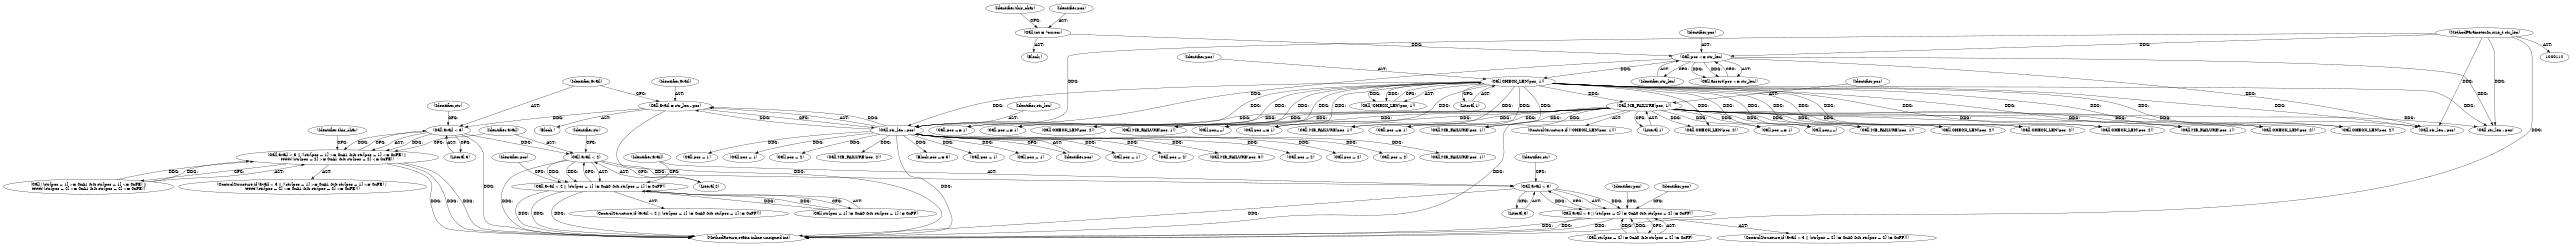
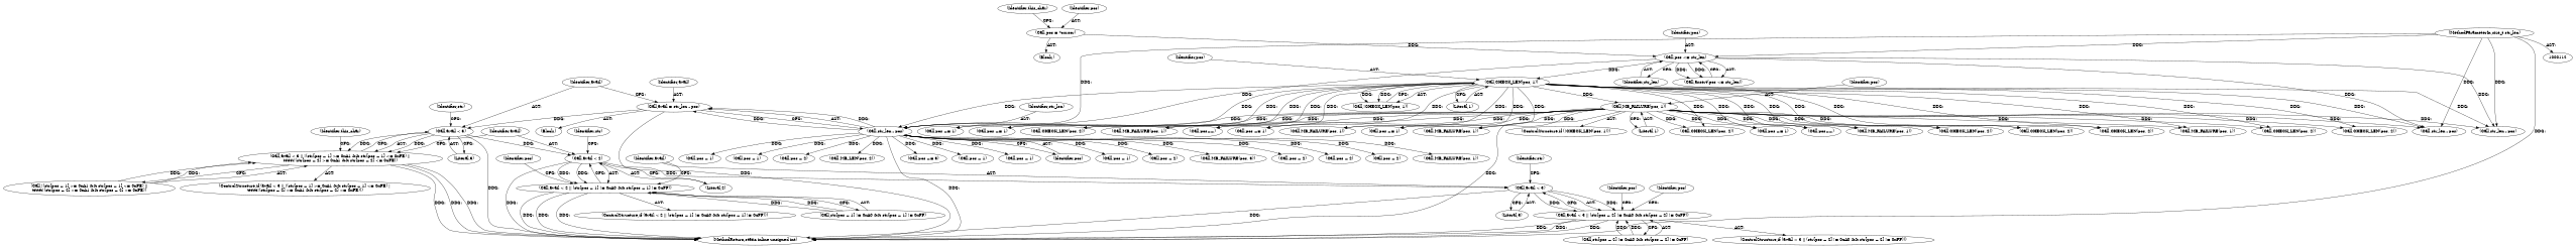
  digraph {
    n1 [label="(Call,avail = str_len - pos)"]
    n2 [label="(Call,str_len - pos)"]
    n3 [label="(Call,avail < 3)"]
    n4 [label="(Block,)"]
    n5 [label="(MethodReturn,static inline unsigned int)"]
    n6 [label="(Call,pos + 1)"]
    n7 [label="(Identifier,pos)"]
    n8 [label="(Call,pos + 1)"]
    n9 [label="(Call,pos + 2)"]
    n10 [label="(Call,MB_FAILURE(pos, 3))"]
    n11 [label="(Call,pos + 2)"]
    n12 [label="(Call,pos + 2)"]
    n13 [label="(Call,pos + 2)"]
    n14 [label="(Call,MB_FAILURE(pos, 1))"]
    n15 [label="(Call,pos + 1)"]
    n16 [label="(Call,pos + 1)"]
    n17 [label="(Call,pos + 2)"]
-   n18 [label="(Call,MB_FAILURE(pos, 2))"]
-   n19 [label="(Block,pos += 3)"]
+   n18 [label="(Call,MB_LEN(pos, 2))"]
+   n19 [label="(Call,pos += 3)"]
    n20 [label="(Call,pos + 1)"]
    n21 [label="(Call,avail < 3 || !(str[pos + 1] >= 0xA1 && str[pos + 1] <= 0xFE) ||\n\t\t\t\t\t\t!(str[pos + 2] >= 0xA1 && str[pos + 2] <= 0xFE))"]
    n22 [label="(Call,avail < 2)"]
    n23 [label="(Literal,3)"]
    n24 [label="(Call,pos <= str_len)"]
    n25 [label="(Call,CHECK_LEN(pos, 1))"]
    n26 [label="(Call,str_len - pos)"]
    n27 [label="(Call,assert(pos <= str_len))"]
    n28 [label="(Identifier,str_len)"]
    n29 [label="(Call,str_len - pos)"]
    n30 [label="(Call,MB_FAILURE(pos, 1))"]
    n31 [label="(Call,pos += 1)"]
    n32 [label="(Call,MB_FAILURE(pos, 1))"]
    n33 [label="(Call,CHECK_LEN(pos, 2))"]
    n34 [label="(Call,CHECK_LEN(pos, 2))"]
    n35 [label="(Call,MB_FAILURE(pos, 1))"]
    n36 [label="(Call,CHECK_LEN(pos, 2))"]
    n37 [label="(Call,CHECK_LEN(pos, 2))"]
    n38 [label="(Call,pos++)"]
    n39 [label="(Call,CHECK_LEN(pos, 2))"]
    n40 [label="(Call,CHECK_LEN(pos, 2))"]
    n41 [label="(Call,pos += 1)"]
    n42 [label="(Call,pos += 1)"]
    n43 [label="(Call,CHECK_LEN(pos, 2))"]
    n44 [label="(Call,MB_FAILURE(pos, 1))"]
    n45 [label="(Call,pos++)"]
    n46 [label="(Call,pos += 1)"]
    n47 [label="(Call,MB_FAILURE(pos, 1))"]
    n48 [label="(Call,pos += 1)"]
    n49 [label="(Call,MB_FAILURE(pos, 1))"]
    n50 [label="(Call,!CHECK_LEN(pos, 1))"]
    n51 [label="(Literal,1)"]
-   n52 [label="(Call,int = *cursor)"]
+   n52 [label="(Call,pos = *cursor)"]
    n53 [label="(Block,)"]
    n54 [label="(MethodParameterIn,size_t str_len)"]
    1000112
    n56 [label="(ControlStructure,if (!CHECK_LEN(pos, 1)))"]
    n57 [label="(Literal,1)"]
    n58 [label="(ControlStructure,if (avail < 3 || !(str[pos + 1] >= 0xA1 && str[pos + 1] <= 0xFE) ||\n\t\t\t\t\t\t!(str[pos + 2] >= 0xA1 && str[pos + 2] <= 0xFE)))"]
    n59 [label="(Call,!(str[pos + 1] >= 0xA1 && str[pos + 1] <= 0xFE) ||\n\t\t\t\t\t\t!(str[pos + 2] >= 0xA1 && str[pos + 2] <= 0xFE))"]
    n60 [label="(Call,avail < 2 || (str[pos + 1] != 0xA0 && str[pos + 1] != 0xFF))"]
    n61 [label="(Call,avail < 3)"]
    n62 [label="(Literal,2)"]
    n63 [label="(ControlStructure,if (avail < 2 || (str[pos + 1] != 0xA0 && str[pos + 1] != 0xFF)))"]
    n64 [label="(Call,str[pos + 1] != 0xA0 && str[pos + 1] != 0xFF)"]
    n65 [label="(Call,avail < 3 || (str[pos + 2] != 0xA0 && str[pos + 2] != 0xFF))"]
    n66 [label="(Literal,3)"]
    n67 [label="(ControlStructure,if (avail < 3 || (str[pos + 2] != 0xA0 && str[pos + 2] != 0xFF)))"]
    n68 [label="(Call,str[pos + 2] != 0xA0 && str[pos + 2] != 0xFF)"]
    n69 [label="(Identifier,str_len)"]
    n70 [label="(Identifier,pos)"]
    n71 [label="(Identifier,pos)"]
    n72 [label="(Identifier,pos)"]
    n73 [label="(Identifier,pos)"]
    n74 [label="(Identifier,avail)"]
    n75 [label="(Identifier,avail)"]
    n76 [label="(Identifier,this_char)"]
    n77 [label="(Identifier,str)"]
    n78 [label="(Identifier,pos)"]
    n79 [label="(Identifier,str)"]
    n80 [label="(Identifier,avail)"]
    n81 [label="(Identifier,avail)"]
    n82 [label="(Identifier,pos)"]
    n83 [label="(Identifier,this_char)"]
    n84 [label="(Identifier,str)"]
    n85 [label="(Identifier,pos)"]
    n1 -> n2 [label="CFG: "]
    n1 -> n3 [label="DDG: "]
    n1 -> n4 [label="AST: "]
    n1 -> n5 [label="DDG: "]
    n2 -> n1 [label="AST: "]
    n2 -> n1 [label="DDG: "]
    n2 -> n1 [label="DDG: "]
    n2 -> n5 [label="DDG: "]
    n2 -> n6 [label="DDG: "]
    n2 -> n7 [label="CFG: "]
    n2 -> n8 [label="DDG: "]
    n2 -> n9 [label="DDG: "]
    n2 -> n10 [label="DDG: "]
    n2 -> n11 [label="DDG: "]
    n2 -> n12 [label="DDG: "]
    n2 -> n13 [label="DDG: "]
    n2 -> n14 [label="DDG: "]
    n2 -> n15 [label="DDG: "]
    n2 -> n16 [label="DDG: "]
    n2 -> n17 [label="DDG: "]
    n2 -> n18 [label="DDG: "]
    n2 -> n19 [label="DDG: "]
    n2 -> n20 [label="DDG: "]
    n3 -> n5 [label="DDG: "]
    n3 -> n21 [label="AST: "]
    n3 -> n21 [label="DDG: "]
    n3 -> n21 [label="DDG: "]
    n3 -> n22 [label="DDG: "]
    n3 -> n23 [label="CFG: "]
    n7 -> n2 [label="AST: "]
    n21 -> n3 [label="CFG: "]
    n21 -> n5 [label="DDG: "]
    n21 -> n5 [label="DDG: "]
    n21 -> n5 [label="DDG: "]
    n21 -> n58 [label="AST: "]
    n21 -> n59 [label="CFG: "]
    n22 -> n5 [label="DDG: "]
    n22 -> n60 [label="AST: "]
    n22 -> n60 [label="DDG: "]
    n22 -> n60 [label="DDG: "]
    n22 -> n61 [label="DDG: "]
    n22 -> n62 [label="CFG: "]
    n23 -> n3 [label="AST: "]
    n24 -> n2 [label="DDG: "]
    n24 -> n25 [label="DDG: "]
    n24 -> n26 [label="DDG: "]
    n24 -> n27 [label="AST: "]
    n24 -> n27 [label="DDG: "]
    n24 -> n27 [label="DDG: "]
    n24 -> n28 [label="CFG: "]
    n24 -> n29 [label="DDG: "]
    n25 -> n2 [label="DDG: "]
    n25 -> n26 [label="DDG: "]
    n25 -> n29 [label="DDG: "]
    n25 -> n30 [label="DDG: "]
    n25 -> n31 [label="DDG: "]
    n25 -> n32 [label="DDG: "]
    n25 -> n33 [label="DDG: "]
    n25 -> n34 [label="DDG: "]
    n25 -> n35 [label="DDG: "]
    n25 -> n36 [label="DDG: "]
    n25 -> n37 [label="DDG: "]
    n25 -> n38 [label="DDG: "]
    n25 -> n39 [label="DDG: "]
    n25 -> n40 [label="DDG: "]
    n25 -> n41 [label="DDG: "]
    n25 -> n42 [label="DDG: "]
    n25 -> n43 [label="DDG: "]
    n25 -> n44 [label="DDG: "]
    n25 -> n45 [label="DDG: "]
    n25 -> n46 [label="DDG: "]
    n25 -> n47 [label="DDG: "]
    n25 -> n48 [label="DDG: "]
    n25 -> n49 [label="DDG: "]
    n25 -> n50 [label="AST: "]
    n25 -> n50 [label="DDG: "]
    n25 -> n50 [label="DDG: "]
    n25 -> n51 [label="CFG: "]
    n27 -> n24 [label="CFG: "]
    n28 -> n24 [label="AST: "]
    n30 -> n2 [label="DDG: "]
    n30 -> n5 [label="DDG: "]
    n30 -> n26 [label="DDG: "]
    n30 -> n29 [label="DDG: "]
    n30 -> n31 [label="DDG: "]
    n30 -> n32 [label="DDG: "]
    n30 -> n33 [label="DDG: "]
    n30 -> n34 [label="DDG: "]
    n30 -> n35 [label="DDG: "]
    n30 -> n36 [label="DDG: "]
    n30 -> n37 [label="DDG: "]
    n30 -> n38 [label="DDG: "]
    n30 -> n39 [label="DDG: "]
    n30 -> n40 [label="DDG: "]
    n30 -> n41 [label="DDG: "]
    n30 -> n42 [label="DDG: "]
    n30 -> n43 [label="DDG: "]
    n30 -> n44 [label="DDG: "]
    n30 -> n45 [label="DDG: "]
    n30 -> n46 [label="DDG: "]
    n30 -> n47 [label="DDG: "]
    n30 -> n48 [label="DDG: "]
    n30 -> n49 [label="DDG: "]
    n30 -> n56 [label="AST: "]
    n30 -> n57 [label="CFG: "]
    n50 -> n25 [label="CFG: "]
    n51 -> n25 [label="AST: "]
    n52 -> n24 [label="DDG: "]
    n52 -> n53 [label="AST: "]
    n54 -> n2 [label="DDG: "]
    n54 -> n5 [label="DDG: "]
    n54 -> n24 [label="DDG: "]
    n54 -> n26 [label="DDG: "]
    n54 -> n29 [label="DDG: "]
    n54 -> 1000112 [label="AST: "]
    n57 -> n30 [label="AST: "]
    n59 -> n21 [label="AST: "]
    n59 -> n21 [label="DDG: "]
    n59 -> n21 [label="DDG: "]
    n60 -> n5 [label="DDG: "]
    n60 -> n5 [label="DDG: "]
    n60 -> n5 [label="DDG: "]
    n60 -> n22 [label="CFG: "]
    n60 -> n63 [label="AST: "]
    n60 -> n64 [label="CFG: "]
    n61 -> n5 [label="DDG: "]
    n61 -> n65 [label="AST: "]
    n61 -> n65 [label="DDG: "]
    n61 -> n65 [label="DDG: "]
    n61 -> n66 [label="CFG: "]
    n62 -> n22 [label="AST: "]
    n64 -> n60 [label="AST: "]
    n64 -> n60 [label="DDG: "]
    n64 -> n60 [label="DDG: "]
    n65 -> n5 [label="DDG: "]
    n65 -> n5 [label="DDG: "]
    n65 -> n5 [label="DDG: "]
    n65 -> n61 [label="CFG: "]
    n65 -> n67 [label="AST: "]
    n65 -> n68 [label="CFG: "]
    n66 -> n61 [label="AST: "]
    n68 -> n65 [label="AST: "]
    n68 -> n65 [label="DDG: "]
    n68 -> n65 [label="DDG: "]
    n69 -> n2 [label="AST: "]
    n70 -> n24 [label="AST: "]
    n71 -> n65 [label="CFG: "]
    n72 -> n25 [label="AST: "]
    n73 -> n65 [label="CFG: "]
    n74 -> n1 [label="CFG: "]
    n74 -> n3 [label="AST: "]
    n75 -> n21 [label="CFG: "]
    n75 -> n22 [label="AST: "]
    n76 -> n52 [label="CFG: "]
    n77 -> n61 [label="CFG: "]
    n78 -> n30 [label="AST: "]
    n79 -> n3 [label="CFG: "]
    n80 -> n60 [label="CFG: "]
    n80 -> n61 [label="AST: "]
    n81 -> n1 [label="AST: "]
    n82 -> n60 [label="CFG: "]
    n83 -> n21 [label="CFG: "]
    n84 -> n22 [label="CFG: "]
    n85 -> n52 [label="AST: "]
  }
